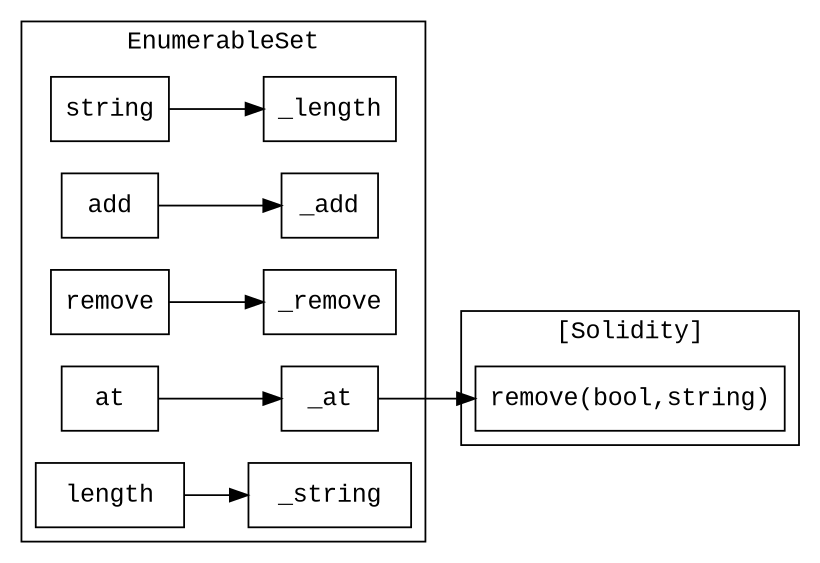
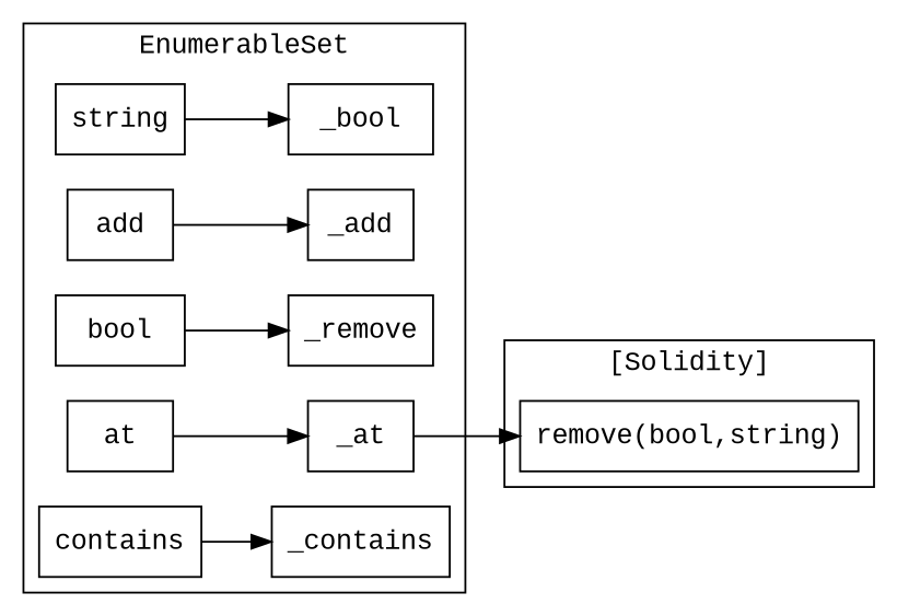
  strict digraph {
    fontname="Liberation Mono"
    rankdir=LR
    node [fontname="Liberation Mono" shape=box]
    edge [fontname="Liberation Mono"]
    n1 [label=_add]
-   n2 [label=_string]
+   n2 [label=_contains]
    n3 [label=string]
-   n4 [label=_length]
+   n4 [label=_bool]
    n5 [label=_remove]
    n6 [label=add]
-   n7 [label=remove]
+   n7 [label=bool]
    n8 [label=_at]
    n9 [label=at]
-   n10 [label=length]
+   n10 [label=contains]
    n11 [label="remove(bool,string)"]
    subgraph cluster_1 {
      label=EnumerableSet
      n1
      n2
      n3
      n4
      n5
      n6
      n7
      n8
      n9
      n10
    }
    subgraph cluster_2 {
      label="[Solidity]"
      n11
    }
    n3 -> n4
    n6 -> n1
    n7 -> n5
    n8 -> n11
    n9 -> n8
    n10 -> n2
  }
